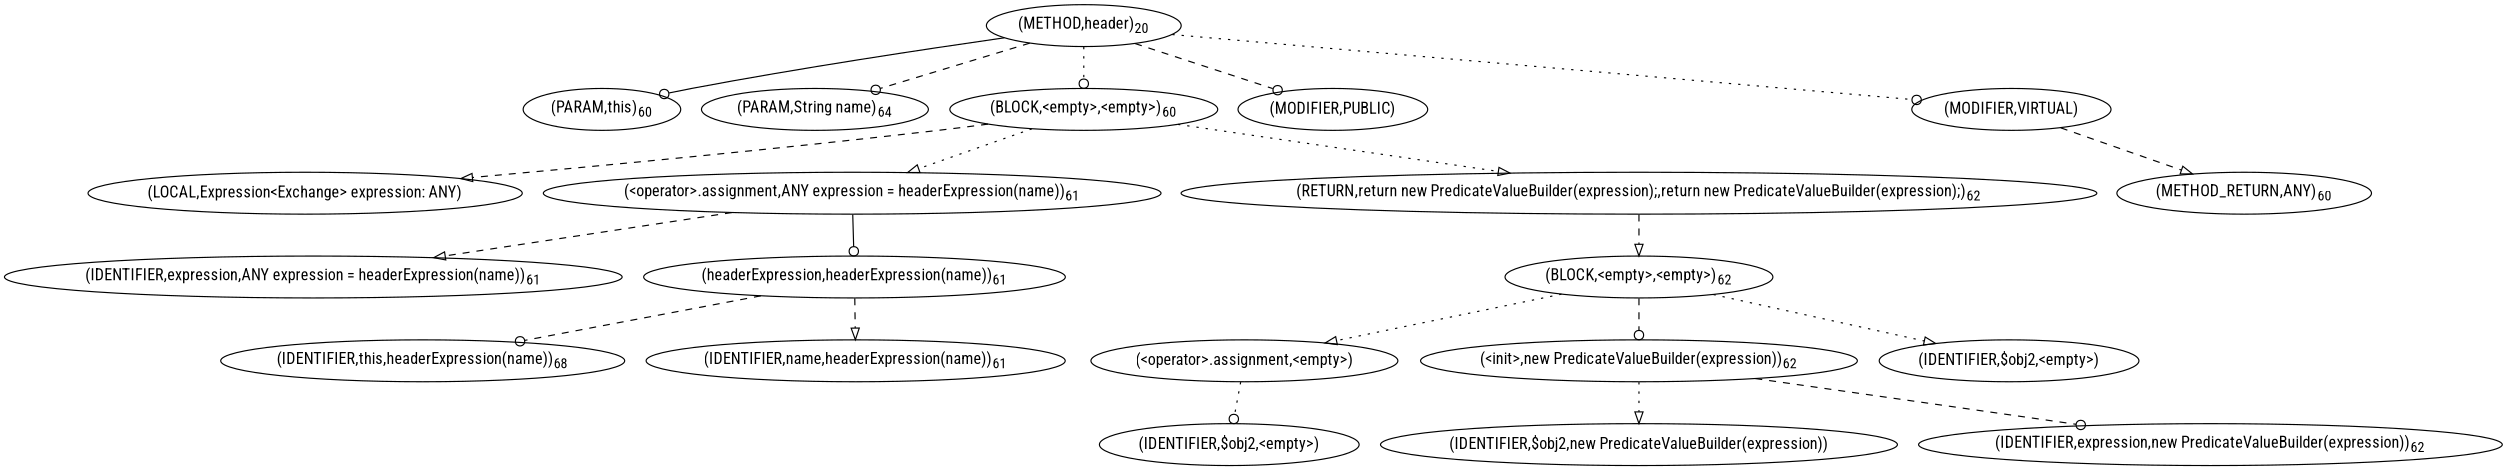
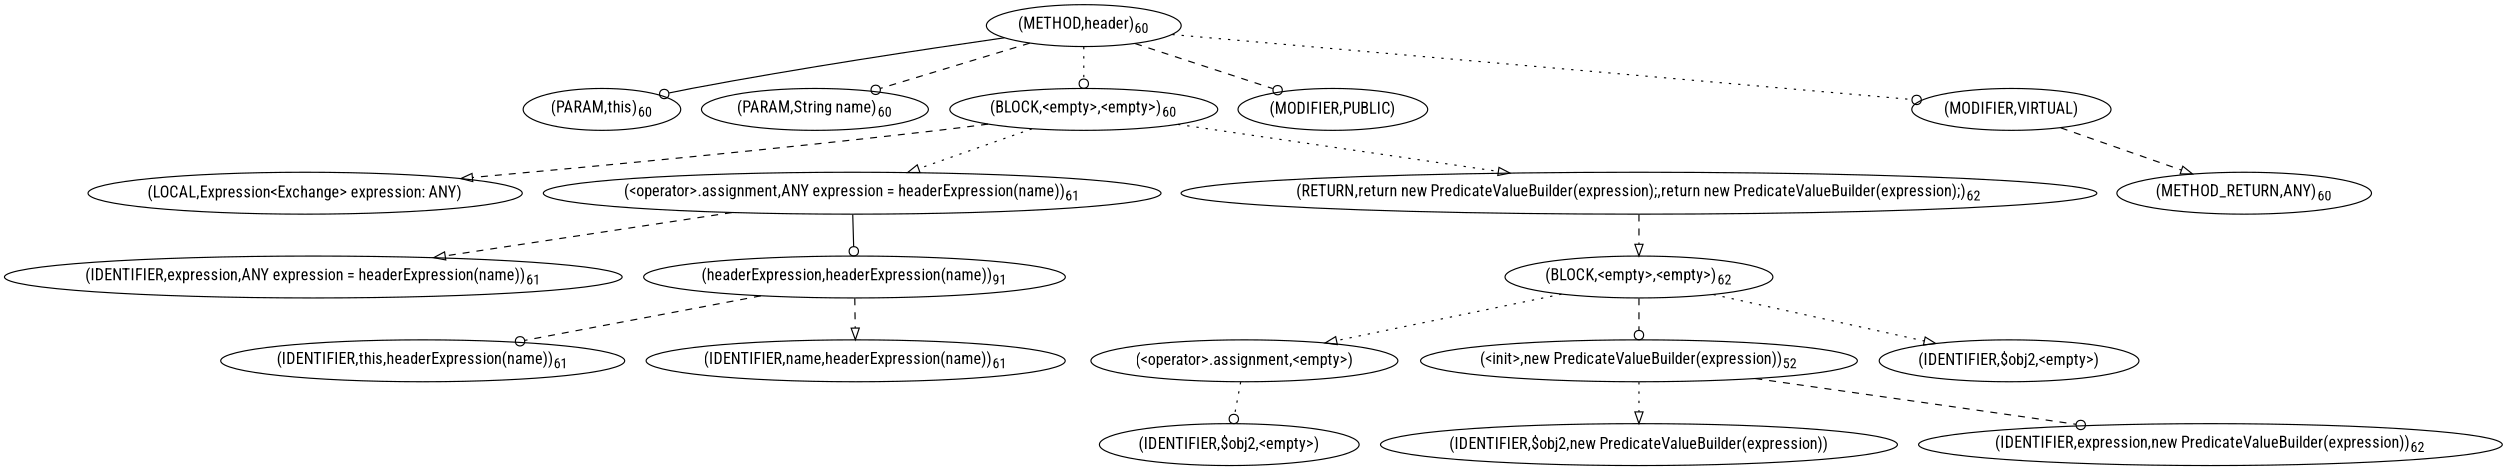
  digraph {
    fontname="Roboto Condensed"
    node [fontname="Roboto Condensed"]
    edge [arrowhead=odot fontname="Roboto Condensed" style=dashed]
-   n1 [label=<(METHOD,header)<SUB>20</SUB>>]
+   n1 [label=<(METHOD,header)<SUB>60</SUB>>]
    n2 [label=<(PARAM,this)<SUB>60</SUB>>]
-   n3 [label=<(PARAM,String name)<SUB>64</SUB>>]
+   n3 [label=<(PARAM,String name)<SUB>60</SUB>>]
    n4 [label=<(BLOCK,&lt;empty&gt;,&lt;empty&gt;)<SUB>60</SUB>>]
    n5 [label=<(MODIFIER,PUBLIC)>]
    n6 [label=<(MODIFIER,VIRTUAL)>]
    n7 [label=<(LOCAL,Expression&lt;Exchange&gt; expression: ANY)>]
    n8 [label=<(&lt;operator&gt;.assignment,ANY expression = headerExpression(name))<SUB>61</SUB>>]
    n9 [label=<(RETURN,return new PredicateValueBuilder(expression);,return new PredicateValueBuilder(expression);)<SUB>62</SUB>>]
    n10 [label=<(METHOD_RETURN,ANY)<SUB>60</SUB>>]
    n11 [label=<(IDENTIFIER,expression,ANY expression = headerExpression(name))<SUB>61</SUB>>]
-   n12 [label=<(headerExpression,headerExpression(name))<SUB>61</SUB>>]
+   n12 [label=<(headerExpression,headerExpression(name))<SUB>91</SUB>>]
    n13 [label=<(BLOCK,&lt;empty&gt;,&lt;empty&gt;)<SUB>62</SUB>>]
-   n14 [label=<(IDENTIFIER,this,headerExpression(name))<SUB>68</SUB>>]
+   n14 [label=<(IDENTIFIER,this,headerExpression(name))<SUB>61</SUB>>]
    n15 [label=<(IDENTIFIER,name,headerExpression(name))<SUB>61</SUB>>]
    n16 [label=<(&lt;operator&gt;.assignment,&lt;empty&gt;)>]
-   n17 [label=<(&lt;init&gt;,new PredicateValueBuilder(expression))<SUB>62</SUB>>]
+   n17 [label=<(&lt;init&gt;,new PredicateValueBuilder(expression))<SUB>52</SUB>>]
    n18 [label=<(IDENTIFIER,$obj2,&lt;empty&gt;)>]
    n19 [label=<(IDENTIFIER,$obj2,&lt;empty&gt;)>]
    n20 [label=<(IDENTIFIER,$obj2,new PredicateValueBuilder(expression))>]
    n21 [label=<(IDENTIFIER,expression,new PredicateValueBuilder(expression))<SUB>62</SUB>>]
    n1 -> n2 [style=solid]
    n1 -> n3
    n1 -> n4 [style=dotted]
    n1 -> n5
    n1 -> n6 [style=dotted]
    n4 -> n7 [arrowhead=onormal]
    n4 -> n8 [arrowhead=onormal style=dotted]
    n4 -> n9 [arrowhead=onormal style=dotted]
    n6 -> n10 [arrowhead=onormal]
    n8 -> n11 [arrowhead=onormal]
    n8 -> n12 [style=solid]
    n9 -> n13 [arrowhead=onormal]
    n12 -> n14
    n12 -> n15 [arrowhead=onormal]
    n13 -> n16 [arrowhead=onormal style=dotted]
    n13 -> n17
    n13 -> n18 [arrowhead=onormal style=dotted]
    n16 -> n19 [style=dotted]
    n17 -> n20 [arrowhead=onormal style=dotted]
    n17 -> n21
  }
